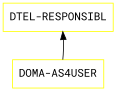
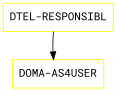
  digraph {
    fontname="Roboto Mono"
    node [color=yellow shape=box fontname="Roboto Mono"]
    "DTEL-RESPONSIBL"
    "DOMA-AS4USER"
-   "DOMA-AS4USER" -> "DTEL-RESPONSIBL" [fontname="Roboto Mono"]
+   "DTEL-RESPONSIBL" -> "DOMA-AS4USER" [fontname="Roboto Mono"]
  }
